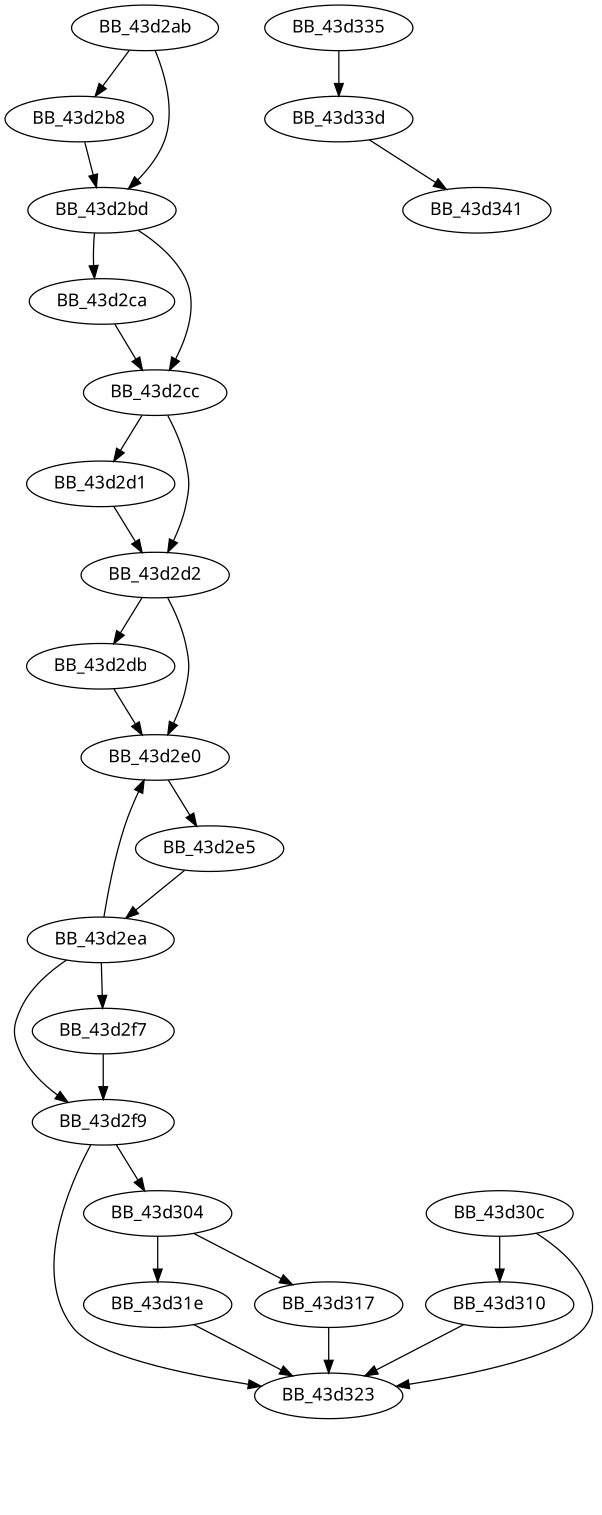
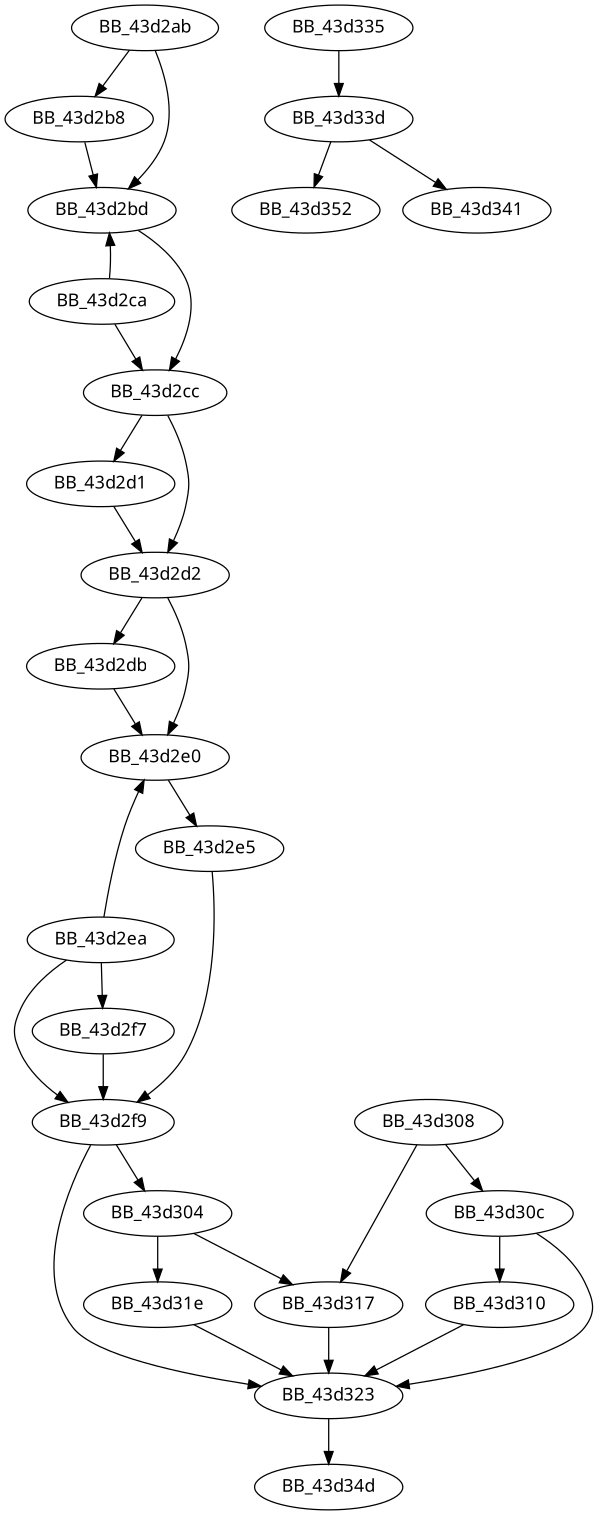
  digraph {
    fontname="Noto Sans"
    node [fontname="Noto Sans"]
    edge [fontname="Noto Sans"]
    BB_43d2ab
    BB_43d2b8
    BB_43d2bd
    BB_43d2ca
    BB_43d2cc
    BB_43d2d1
    n7 [label=BB_43d2d2]
    BB_43d2db
    BB_43d2e0
    BB_43d2e5
    BB_43d2ea
    BB_43d2f7
    BB_43d2f9
    BB_43d304
    BB_43d323
    BB_43d31e
    BB_43d317
+   BB_43d34d
+   BB_43d308
    BB_43d30c
    BB_43d335
    BB_43d33d
    BB_43d310
+   BB_43d352
    BB_43d341
    BB_43d2ab -> BB_43d2b8
    BB_43d2ab -> BB_43d2bd
    BB_43d2b8 -> BB_43d2bd
-   BB_43d2bd -> BB_43d2ca
+   BB_43d2ca -> BB_43d2bd
    BB_43d2bd -> BB_43d2cc
    BB_43d2ca -> BB_43d2cc
    BB_43d2cc -> BB_43d2d1
    BB_43d2cc -> n7
    BB_43d2d1 -> n7
    n7 -> BB_43d2db
    n7 -> BB_43d2e0
    BB_43d2db -> BB_43d2e0
    BB_43d2e0 -> BB_43d2e5
-   BB_43d2e5 -> BB_43d2ea
+   BB_43d2e5 -> BB_43d2f9
    BB_43d2ea -> BB_43d2e0
    BB_43d2ea -> BB_43d2f7
    BB_43d2ea -> BB_43d2f9
    BB_43d2f7 -> BB_43d2f9
    BB_43d2f9 -> BB_43d304
    BB_43d2f9 -> BB_43d323
    BB_43d304 -> BB_43d31e
    BB_43d304 -> BB_43d317
+   BB_43d323 -> BB_43d34d
    BB_43d31e -> BB_43d323
    BB_43d317 -> BB_43d323
+   BB_43d308 -> BB_43d317
+   BB_43d308 -> BB_43d30c
    BB_43d30c -> BB_43d323
    BB_43d30c -> BB_43d310
    BB_43d335 -> BB_43d33d
+   BB_43d33d -> BB_43d352
    BB_43d33d -> BB_43d341
    BB_43d310 -> BB_43d323
  }
